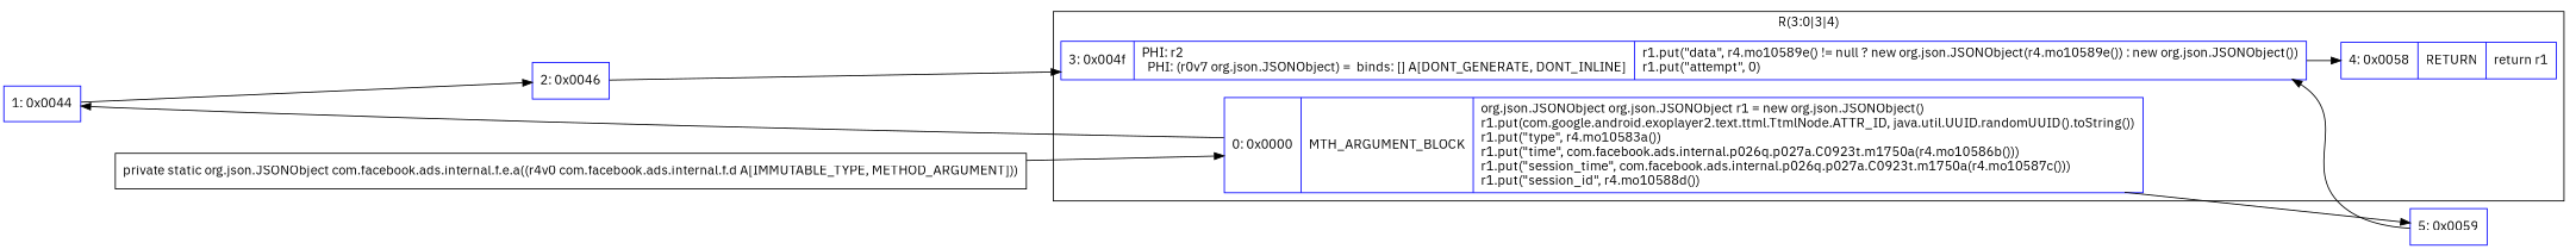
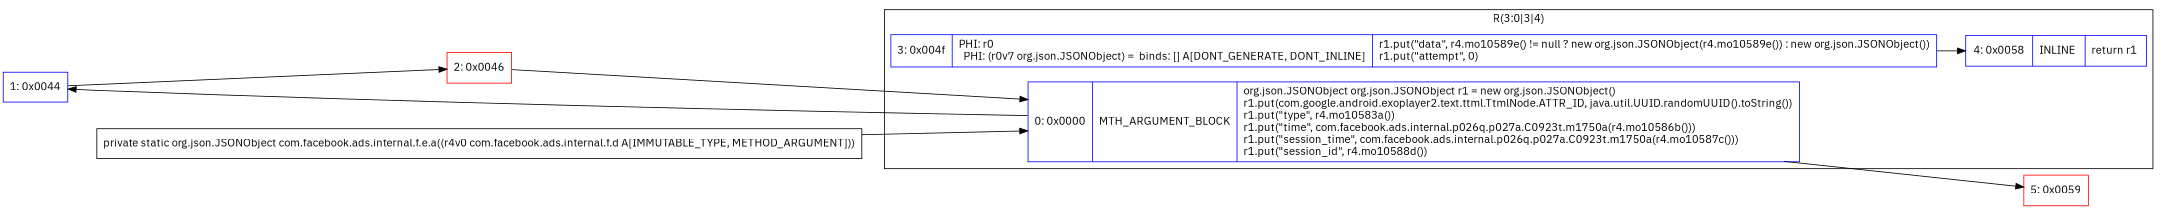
  digraph {
    fontname="IBM Plex Sans"
    rankdir=LR
    node [color=blue fontname="IBM Plex Sans" shape=record]
    edge [fontname="IBM Plex Sans"]
    n1 [label="{0\:\ 0x0000|MTH_ARGUMENT_BLOCK\l|org.json.JSONObject org.json.JSONObject r1 = new org.json.JSONObject()\lr1.put(com.google.android.exoplayer2.text.ttml.TtmlNode.ATTR_ID, java.util.UUID.randomUUID().toString())\lr1.put(\"type\", r4.mo10583a())\lr1.put(\"time\", com.facebook.ads.internal.p026q.p027a.C0923t.m1750a(r4.mo10586b()))\lr1.put(\"session_time\", com.facebook.ads.internal.p026q.p027a.C0923t.m1750a(r4.mo10587c()))\lr1.put(\"session_id\", r4.mo10588d())\l}"]
-   n2 [label="{3\:\ 0x004f|PHI: r2 \l  PHI: (r0v7 org.json.JSONObject) =  binds: [] A[DONT_GENERATE, DONT_INLINE]\l|r1.put(\"data\", r4.mo10589e() != null ? new org.json.JSONObject(r4.mo10589e()) : new org.json.JSONObject())\lr1.put(\"attempt\", 0)\l}"]
-   n3 [label="{4\:\ 0x0058|RETURN\l|return r1\l}"]
+   n2 [label="{3\:\ 0x004f|PHI: r0 \l  PHI: (r0v7 org.json.JSONObject) =  binds: [] A[DONT_GENERATE, DONT_INLINE]\l|r1.put(\"data\", r4.mo10589e() != null ? new org.json.JSONObject(r4.mo10589e()) : new org.json.JSONObject())\lr1.put(\"attempt\", 0)\l}"]
+   n3 [label="{4\:\ 0x0058|INLINE\l|return r1\l}"]
    n4 [label="{1\:\ 0x0044}"]
-   n5 [label="{5\:\ 0x0059}"]
-   n6 [label="{2\:\ 0x0046}"]
+   n5 [color=red label="{5\:\ 0x0059}"]
+   n6 [color=red label="{2\:\ 0x0046}"]
    n7 [label="{private static org.json.JSONObject com.facebook.ads.internal.f.e.a((r4v0 com.facebook.ads.internal.f.d A[IMMUTABLE_TYPE, METHOD_ARGUMENT])) }" color=""]
    subgraph cluster_1 {
      label="R(3:0|3|4)"
      n1
      n2
      n3
    }
    n1 -> n4
    n1 -> n5
    n2 -> n3
    n4 -> n6
-   n5 -> n2
-   n6 -> n2
+   n6 -> n1
    n7 -> n1
  }
